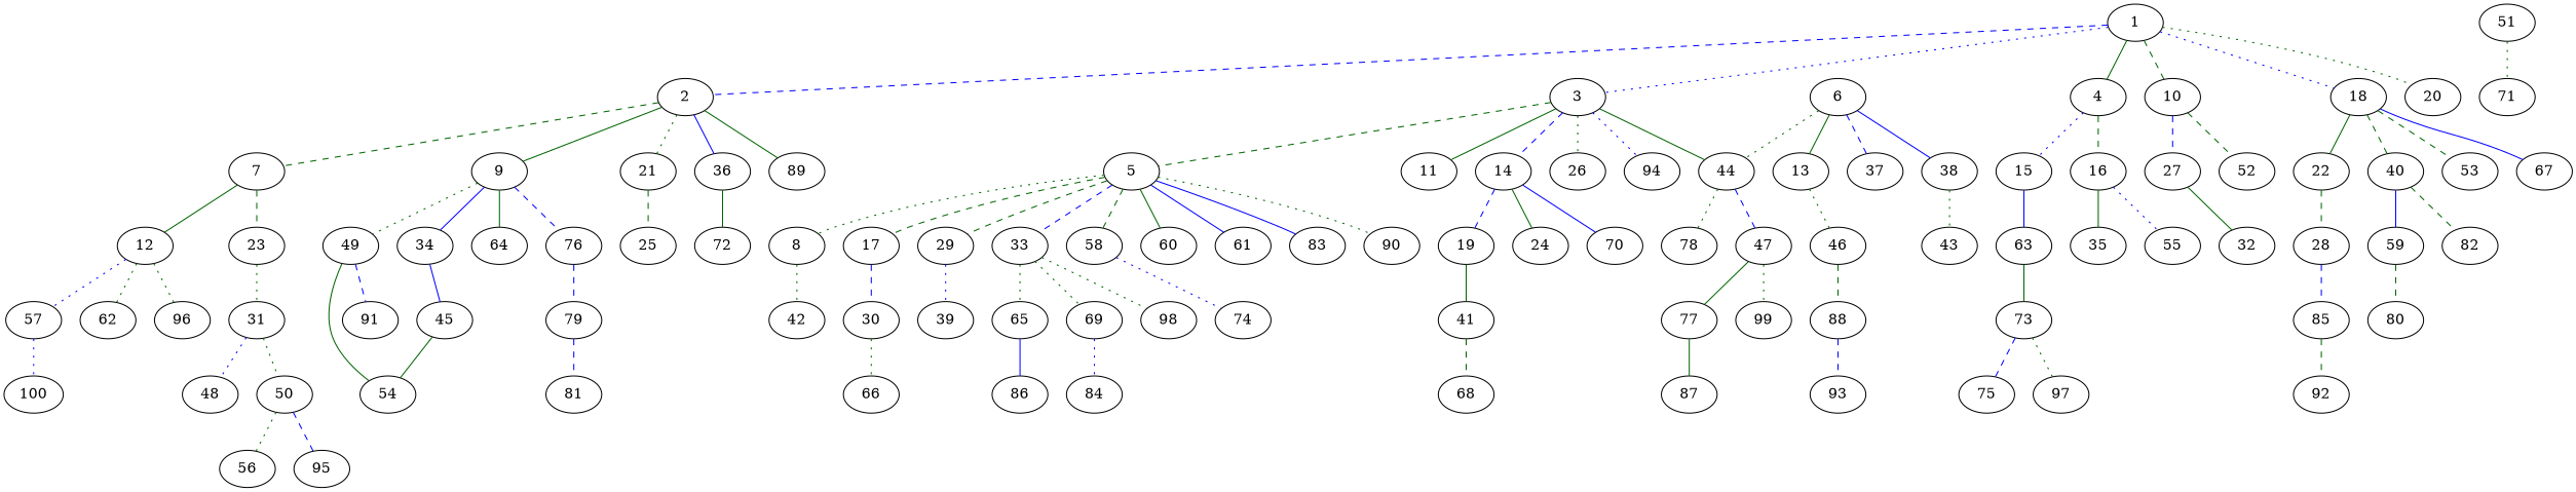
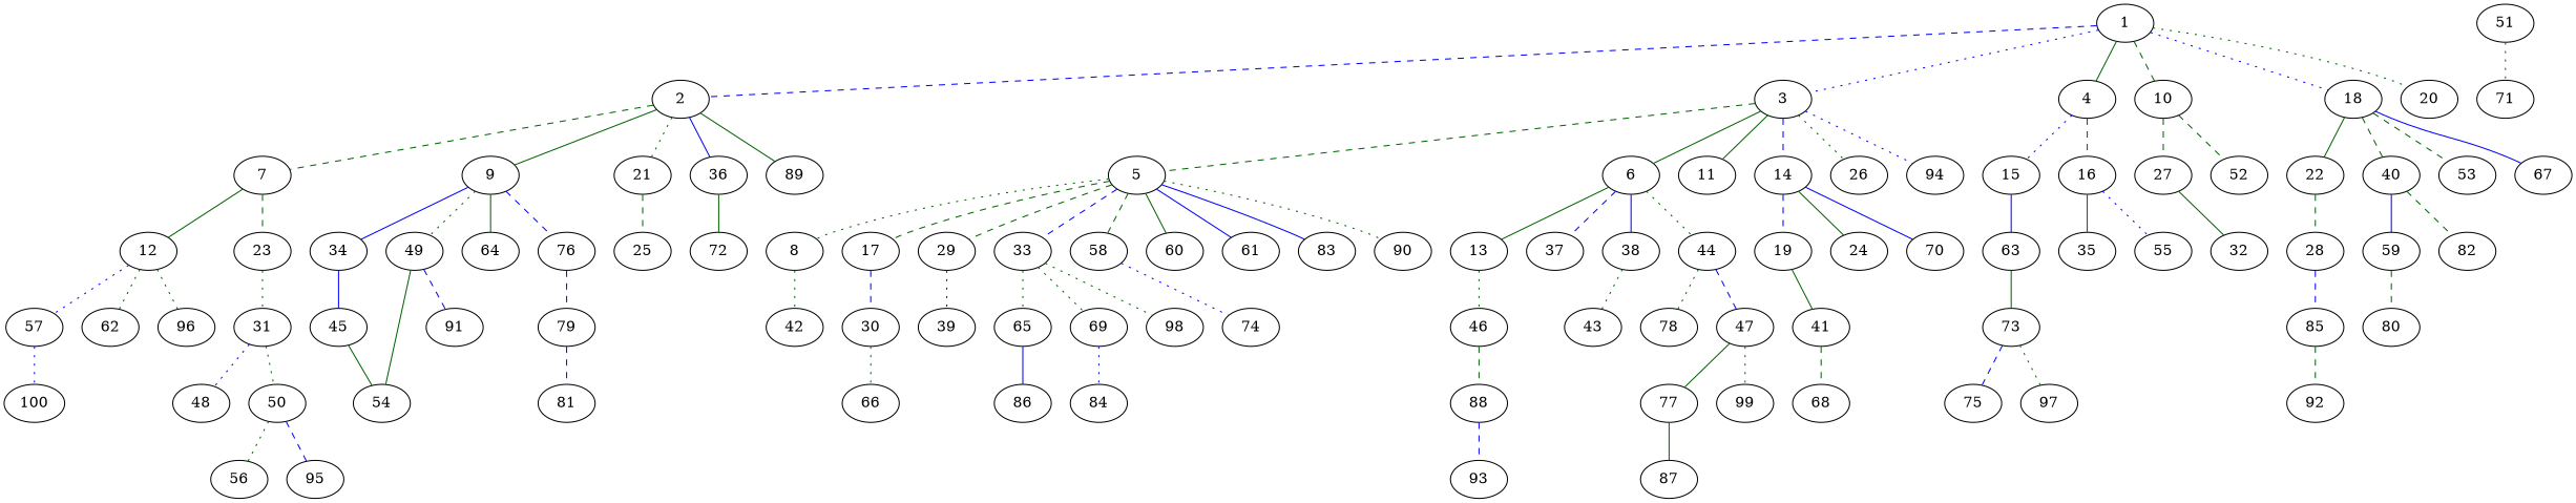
  graph {
    edge [color=darkgreen style=dashed]
    1
    2
    3
    4
    10
    18
    20
    7
    9
    21
    36
    89
    5
    6
    11
    14
    26
    94
    15
    16
    27
    52
    22
    40
    53
    67
    12
    23
    34
    49
    64
    76
    25
    72
    8
    17
    29
    33
    58
    60
    61
    83
    90
    13
    37
    38
    44
    19
    24
    70
    63
    35
    55
    32
    28
    59
    82
    57
    62
    96
    31
    45
    54
    91
    79
    42
    30
    39
    65
    69
    98
    74
    46
    43
    78
    47
    41
    73
    66
    86
    84
    88
    100
    48
    50
    81
    93
    68
    77
    99
    75
    97
    85
    80
    87
    92
    56
    95
    51
    71
    1 -- 2 [color=blue]
    1 -- 3 [color=blue style=dotted]
    1 -- 4 [style=solid]
    1 -- 10
    1 -- 18 [color=blue style=dotted]
    1 -- 20 [style=dotted]
    2 -- 7
    2 -- 9 [style=solid]
    2 -- 21 [style=dotted]
    2 -- 36 [color=blue style=solid]
    2 -- 89 [style=solid]
    3 -- 5
-   3 -- 44 [style=solid]
+   3 -- 6 [style=solid]
    3 -- 11 [style=solid]
    3 -- 14 [color=blue]
    3 -- 26 [style=dotted]
    3 -- 94 [color=blue style=dotted]
    4 -- 15 [color=blue style=dotted]
    4 -- 16
-   10 -- 27 [color=blue]
+   10 -- 27
    10 -- 52
    18 -- 22 [style=solid]
    18 -- 40
    18 -- 53
    18 -- 67 [color=blue style=solid]
    7 -- 12 [style=solid]
    7 -- 23
    9 -- 34 [color=blue style=solid]
    9 -- 49 [style=dotted]
    9 -- 64 [style=solid]
    9 -- 76 [color=blue]
    21 -- 25
    36 -- 72 [style=solid]
    5 -- 8 [style=dotted]
    5 -- 17
    5 -- 29
    5 -- 33 [color=blue]
    5 -- 58
    5 -- 60 [style=solid]
    5 -- 61 [color=blue style=solid]
    5 -- 83 [color=blue style=solid]
    5 -- 90 [style=dotted]
    6 -- 13 [style=solid]
    6 -- 37 [color=blue]
    6 -- 38 [color=blue style=solid]
    6 -- 44 [style=dotted]
    14 -- 19 [color=blue]
    14 -- 24 [style=solid]
    14 -- 70 [color=blue style=solid]
    15 -- 63 [color=blue style=solid]
    16 -- 35 [style=solid]
    16 -- 55 [color=blue style=dotted]
    27 -- 32 [style=solid]
    22 -- 28
    40 -- 59 [color=blue style=solid]
    40 -- 82
    12 -- 57 [color=blue style=dotted]
    12 -- 62 [style=dotted]
    12 -- 96 [style=dotted]
    23 -- 31 [style=dotted]
    34 -- 45 [color=blue style=solid]
    49 -- 54 [style=solid]
    49 -- 91 [color=blue]
    76 -- 79 [color=blue]
    8 -- 42 [style=dotted]
    17 -- 30 [color=blue]
    29 -- 39 [color=blue style=dotted]
    33 -- 65 [style=dotted]
    33 -- 69 [style=dotted]
    33 -- 98 [style=dotted]
    58 -- 74 [color=blue style=dotted]
    13 -- 46 [style=dotted]
    38 -- 43 [style=dotted]
    44 -- 78 [style=dotted]
    44 -- 47 [color=blue]
    19 -- 41 [style=solid]
    63 -- 73 [style=solid]
    28 -- 85 [color=blue]
    59 -- 80
    57 -- 100 [color=blue style=dotted]
    31 -- 48 [color=blue style=dotted]
    31 -- 50 [style=dotted]
    45 -- 54 [style=solid]
    79 -- 81 [color=blue]
    30 -- 66 [style=dotted]
    65 -- 86 [color=blue style=solid]
    69 -- 84 [color=blue style=dotted]
    46 -- 88
    47 -- 77 [style=solid]
    47 -- 99 [style=dotted]
    41 -- 68
    73 -- 75 [color=blue]
    73 -- 97 [style=dotted]
    88 -- 93 [color=blue]
    50 -- 56 [style=dotted]
    50 -- 95 [color=blue]
    77 -- 87 [style=solid]
    85 -- 92
    51 -- 71 [style=dotted]
  }
